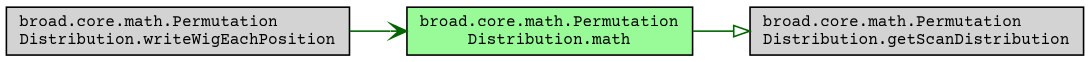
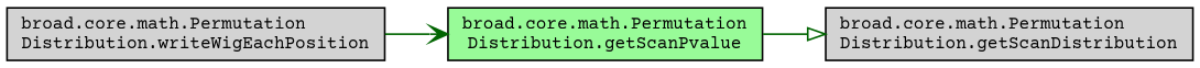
  digraph {
    rankdir=LR
    fontname="Courier Prime"
    node [color=black fillcolor=lightgrey fontname="Courier Prime" fontsize=10 shape=record style=filled]
    edge [color=darkgreen fontname="Courier Prime" fontsize=10 labelfontname=Helvetica labelfontsize=10 style=solid]
    n1 [fontcolor=black height=0.2 label="broad.core.math.Permutation\lDistribution.writeWigEachPosition" width=0.4]
-   n2 [fillcolor=palegreen height=0.2 label="broad.core.math.Permutation\lDistribution.math" width=0.4]
+   n2 [fillcolor=palegreen height=0.2 label="broad.core.math.Permutation\lDistribution.getScanPvalue" width=0.4]
    n3 [height=0.2 label="broad.core.math.Permutation\lDistribution.getScanDistribution" width=0.4]
    n1 -> n2 [arrowhead=vee]
    n2 -> n3 [arrowhead=onormal]
  }
